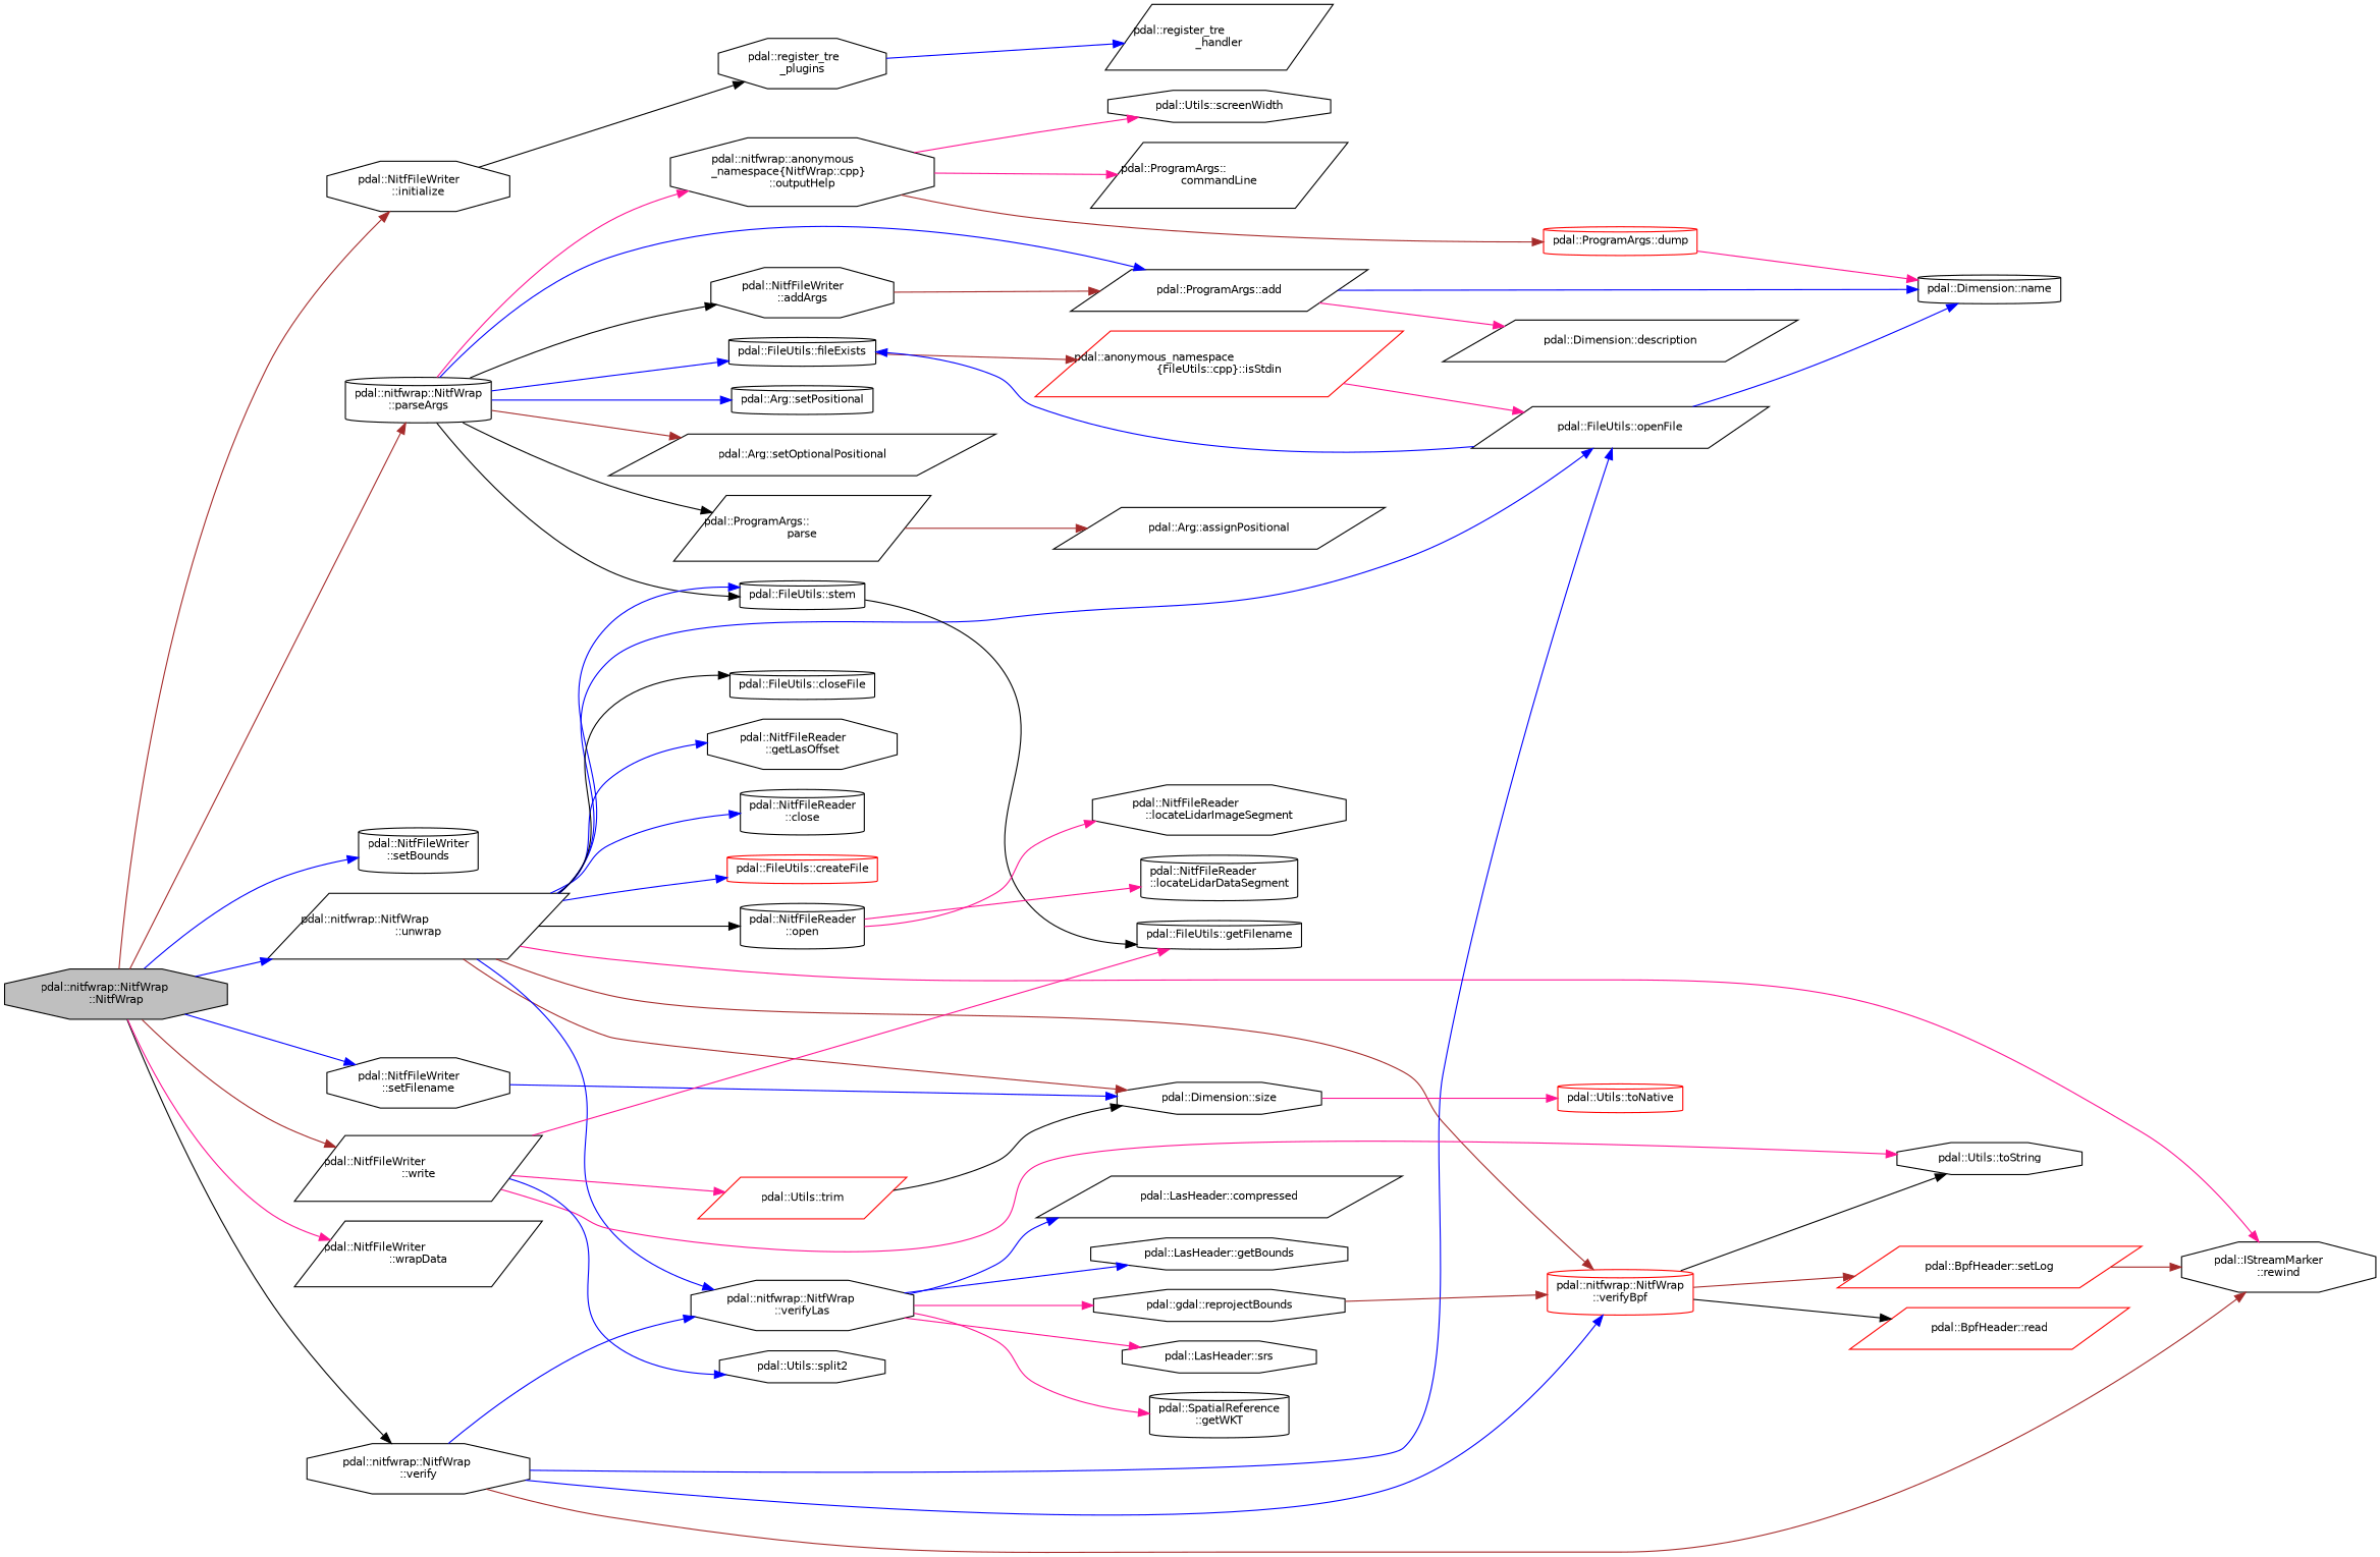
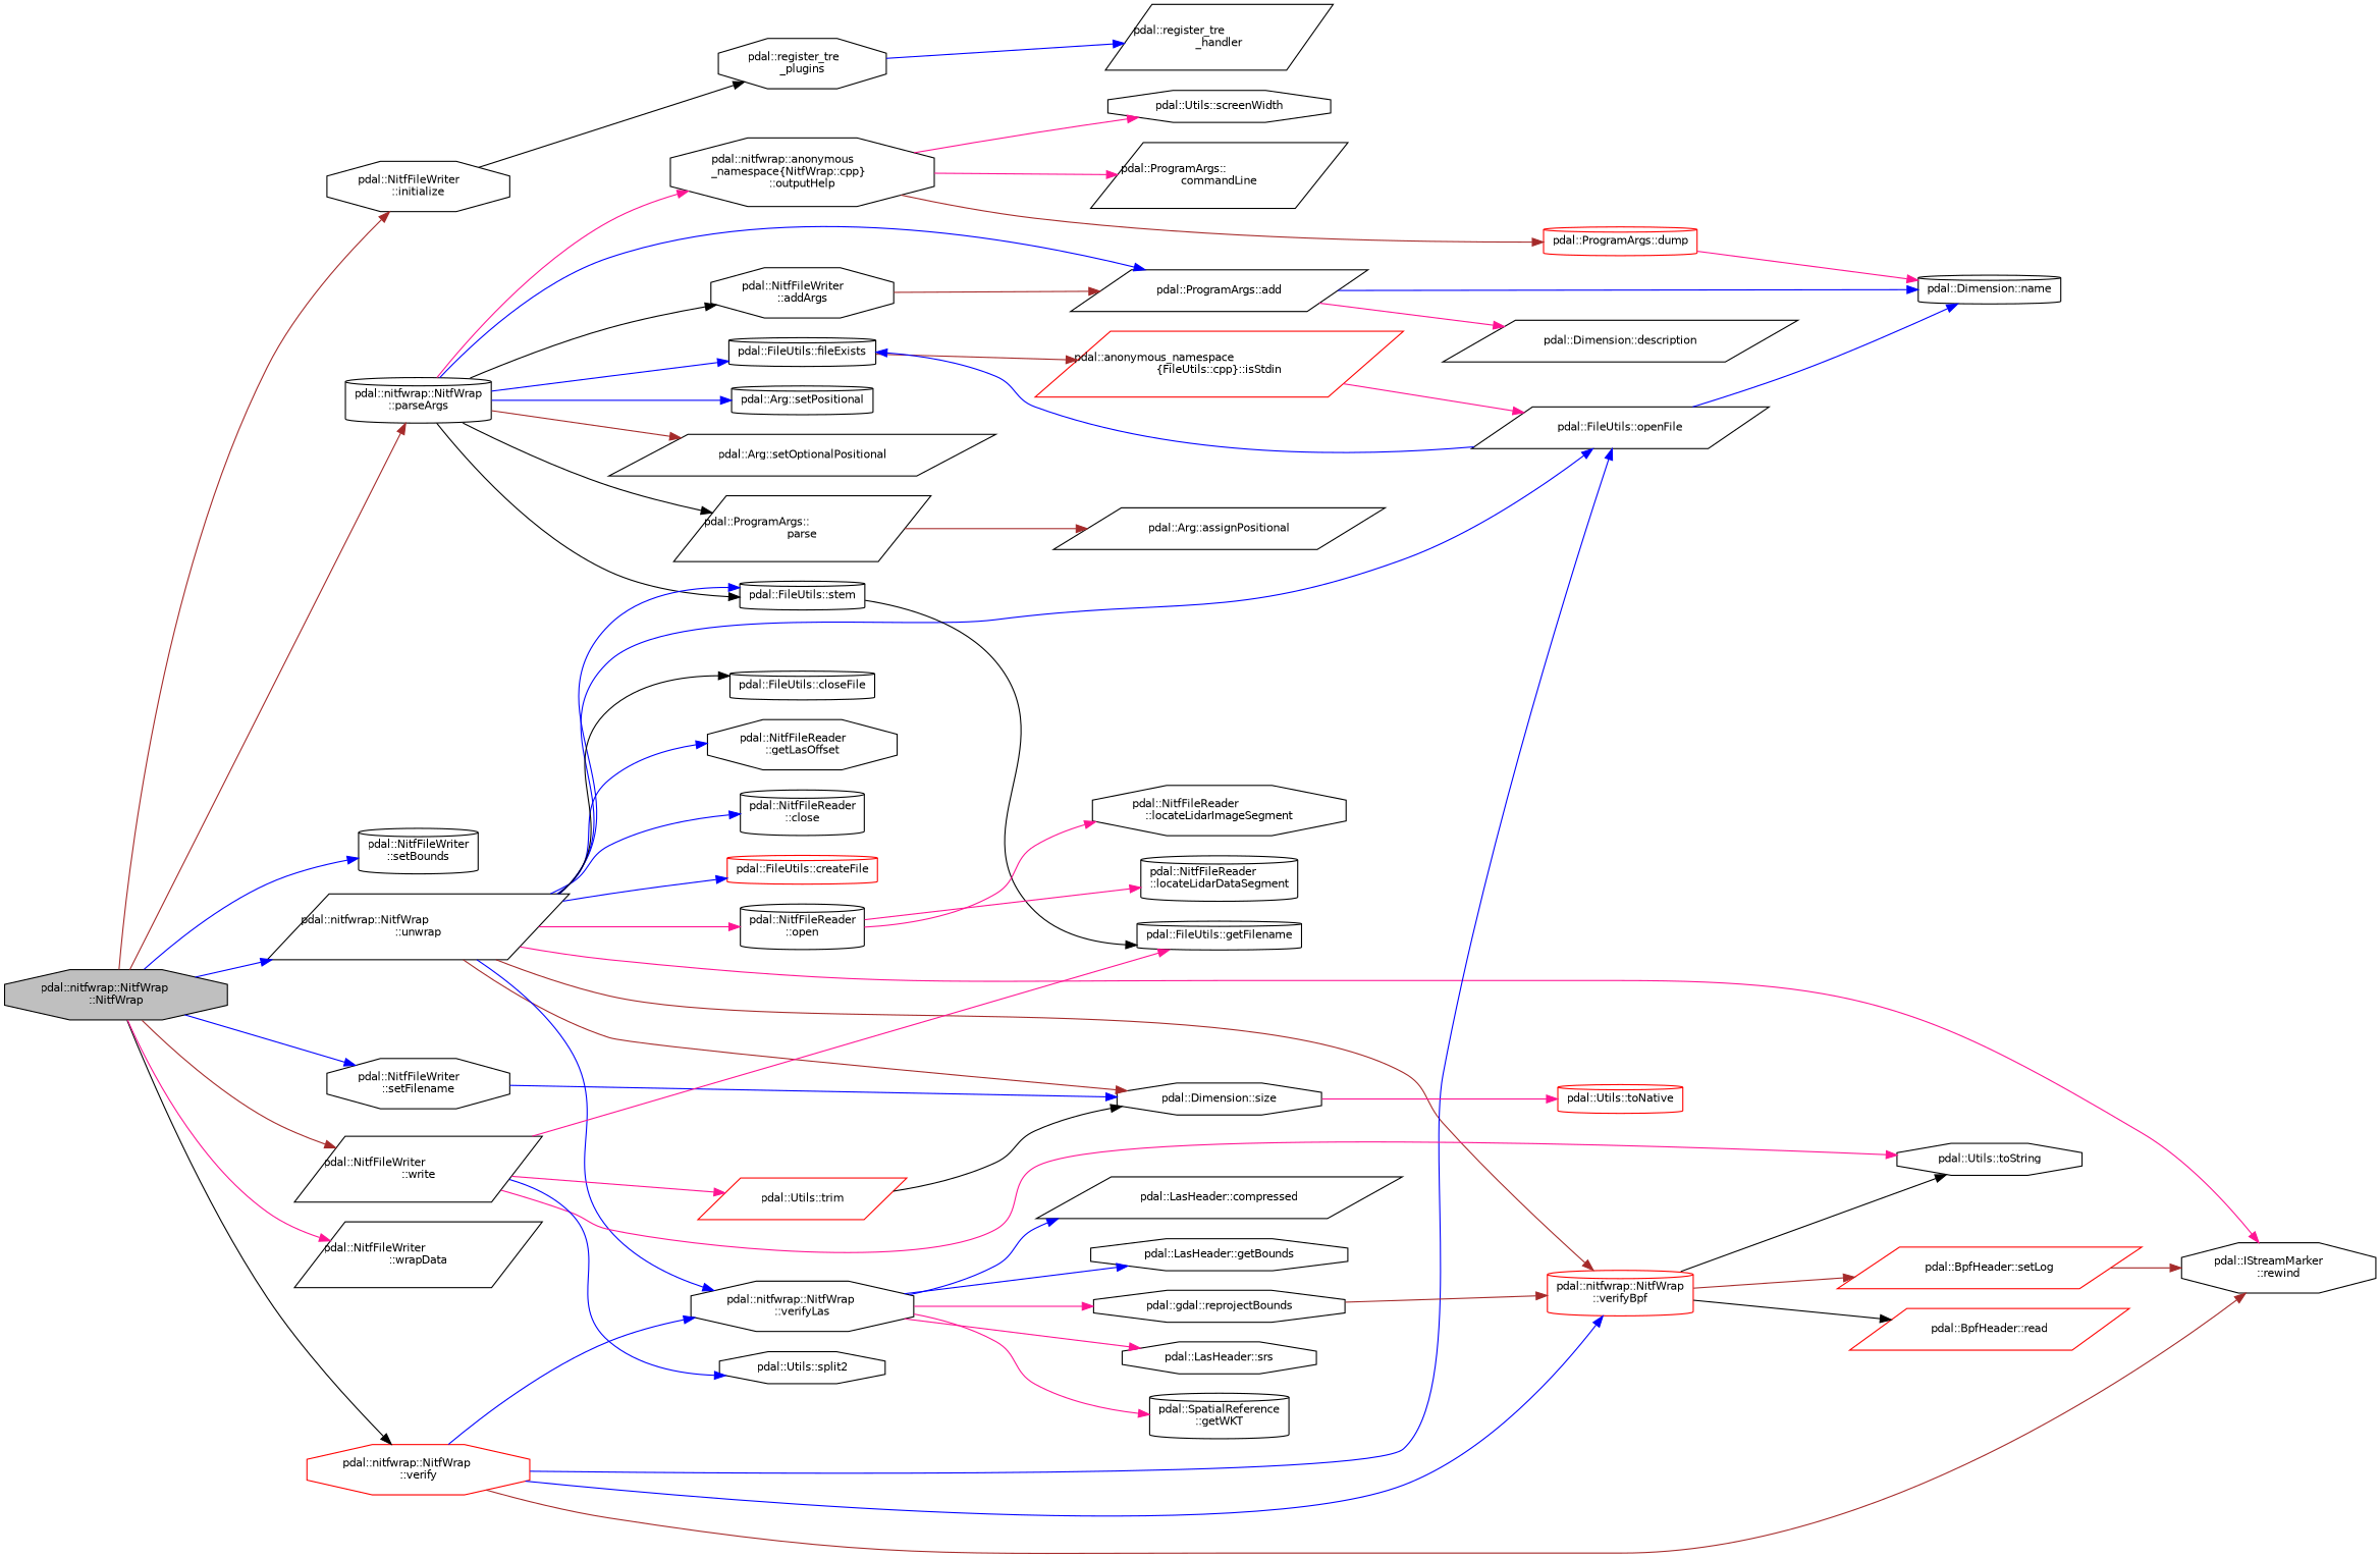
  digraph {
    rankdir=LR
    node [color=black fillcolor=white fontname=Helvetica fontsize=10 shape=octagon style=filled]
    edge [color=blue fontname=Helvetica fontsize=10 labelfontname=Helvetica labelfontsize=10 style=solid]
    n1 [fillcolor=grey75 fontcolor=black height=0.2 label="pdal::nitfwrap::NitfWrap\l::NitfWrap" width=0.4]
    n2 [height=0.2 label="pdal::NitfFileWriter\l::initialize" width=0.4]
    n3 [height=0.2 label="pdal::nitfwrap::NitfWrap\l::parseArgs" shape=cylinder width=0.4]
    n4 [height=0.2 label="pdal::NitfFileWriter\l::setBounds" shape=cylinder width=0.4]
    n5 [height=0.2 label="pdal::NitfFileWriter\l::setFilename" width=0.4]
    n6 [height=0.2 label="pdal::nitfwrap::NitfWrap\l::unwrap" shape=parallelogram width=0.4]
-   n7 [height=0.2 label="pdal::nitfwrap::NitfWrap\l::verify" width=0.4]
+   n7 [color=red height=0.2 label="pdal::nitfwrap::NitfWrap\l::verify" width=0.4]
    n8 [height=0.2 label="pdal::NitfFileWriter\l::wrapData" shape=parallelogram width=0.4]
    n9 [height=0.2 label="pdal::NitfFileWriter\l::write" shape=parallelogram width=0.4]
    n10 [height=0.2 label="pdal::register_tre\l_plugins" width=0.4]
    n11 [height=0.2 label="pdal::ProgramArgs::add" shape=parallelogram width=0.4]
    n12 [height=0.2 label="pdal::Arg::setPositional" shape=cylinder width=0.4]
    n13 [height=0.2 label="pdal::Arg::setOptionalPositional" shape=parallelogram width=0.4]
    n14 [height=0.2 label="pdal::NitfFileWriter\l::addArgs" width=0.4]
    n15 [height=0.2 label="pdal::ProgramArgs::\lparse" shape=parallelogram width=0.4]
    n16 [height=0.2 label="pdal::nitfwrap::anonymous\l_namespace\{NitfWrap::cpp\}\l::outputHelp" width=0.4]
    n17 [height=0.2 label="pdal::FileUtils::fileExists" shape=cylinder width=0.4]
    n18 [height=0.2 label="pdal::FileUtils::stem" shape=cylinder width=0.4]
    n19 [height=0.2 label="pdal::Dimension::size" width=0.4]
    n20 [height=0.2 label="pdal::NitfFileReader\l::open" shape=cylinder width=0.4]
    n21 [height=0.2 label="pdal::NitfFileReader\l::getLasOffset" width=0.4]
    n22 [height=0.2 label="pdal::NitfFileReader\l::close" shape=cylinder width=0.4]
    n23 [height=0.2 label="pdal::FileUtils::openFile" shape=parallelogram width=0.4]
    n24 [height=0.2 label="pdal::nitfwrap::NitfWrap\l::verifyLas" width=0.4]
    n25 [height=0.2 label="pdal::IStreamMarker\l::rewind" width=0.4]
    n26 [color=red height=0.2 label="pdal::nitfwrap::NitfWrap\l::verifyBpf" shape=cylinder width=0.4]
    n27 [color=red height=0.2 label="pdal::FileUtils::createFile" shape=cylinder width=0.4]
    n28 [height=0.2 label="pdal::FileUtils::closeFile" shape=cylinder width=0.4]
    n29 [height=0.2 label="pdal::FileUtils::getFilename" shape=cylinder width=0.4]
    n30 [height=0.2 label="pdal::Utils::toString" width=0.4]
    n31 [height=0.2 label="pdal::Utils::split2" width=0.4]
    n32 [color=red height=0.2 label="pdal::Utils::trim" shape=parallelogram width=0.4]
    n33 [height=0.2 label="pdal::register_tre\l_handler" shape=parallelogram width=0.4]
    n34 [height=0.2 label="pdal::Dimension::description" shape=parallelogram width=0.4]
    n35 [height=0.2 label="pdal::Dimension::name" shape=cylinder width=0.4]
    n36 [height=0.2 label="pdal::Arg::assignPositional" shape=parallelogram width=0.4]
    n37 [height=0.2 label="pdal::ProgramArgs::\lcommandLine" shape=parallelogram width=0.4]
    n38 [color=red height=0.2 label="pdal::ProgramArgs::dump" shape=cylinder width=0.4]
    n39 [height=0.2 label="pdal::Utils::screenWidth" width=0.4]
    n40 [color=red height=0.2 label="pdal::anonymous_namespace\l\{FileUtils::cpp\}::isStdin" shape=parallelogram width=0.4]
    n41 [color=red height=0.2 label="pdal::Utils::toNative" shape=cylinder width=0.4]
    n42 [height=0.2 label="pdal::NitfFileReader\l::locateLidarDataSegment" shape=cylinder width=0.4]
    n43 [height=0.2 label="pdal::NitfFileReader\l::locateLidarImageSegment" width=0.4]
    n44 [height=0.2 label="pdal::LasHeader::compressed" shape=parallelogram width=0.4]
    n45 [height=0.2 label="pdal::LasHeader::getBounds" width=0.4]
    n46 [height=0.2 label="pdal::gdal::reprojectBounds" width=0.4]
    n47 [height=0.2 label="pdal::LasHeader::srs" width=0.4]
    n48 [height=0.2 label="pdal::SpatialReference\l::getWKT" shape=cylinder width=0.4]
    n49 [color=red height=0.2 label="pdal::BpfHeader::setLog" shape=parallelogram width=0.4]
    n50 [color=red height=0.2 label="pdal::BpfHeader::read" shape=parallelogram width=0.4]
    n1 -> n2 [color=brown]
    n1 -> n3 [color=brown]
    n1 -> n4
    n1 -> n5
    n1 -> n6
    n1 -> n7 [color=black]
    n1 -> n8 [color=deeppink]
    n1 -> n9 [color=brown]
    n2 -> n10 [color=black]
    n3 -> n11
    n3 -> n12
    n3 -> n13 [color=brown]
    n3 -> n14 [color=black]
    n3 -> n15 [color=black]
    n3 -> n16 [color=deeppink]
    n3 -> n17
    n3 -> n18 [color=black]
    n5 -> n19
    n6 -> n18
    n6 -> n19 [color=brown]
-   n6 -> n20 [color=black]
+   n6 -> n20 [color=deeppink]
    n6 -> n21
    n6 -> n22
    n6 -> n23
    n6 -> n24
    n6 -> n25 [color=deeppink]
    n6 -> n26 [color=brown]
    n6 -> n27
    n6 -> n28 [color=black]
    n7 -> n23
    n7 -> n24
    n7 -> n25 [color=brown]
    n7 -> n26
    n9 -> n29 [color=deeppink]
    n9 -> n30 [color=deeppink]
    n9 -> n31
    n9 -> n32 [color=deeppink]
    n10 -> n33
    n11 -> n34 [color=deeppink]
    n11 -> n35
    n14 -> n11 [color=brown]
    n15 -> n36 [color=brown]
    n16 -> n37 [color=deeppink]
    n16 -> n38 [color=brown]
    n16 -> n39 [color=deeppink]
    n17 -> n40 [color=brown]
    n18 -> n29 [color=black]
    n19 -> n41 [color=deeppink]
    n20 -> n42 [color=deeppink]
    n20 -> n43 [color=deeppink]
    n23 -> n17
    n23 -> n35
    n24 -> n44
    n24 -> n45
    n24 -> n46 [color=deeppink]
    n24 -> n47 [color=deeppink]
    n24 -> n48 [color=deeppink]
    n26 -> n30 [color=black]
    n26 -> n49 [color=brown]
    n26 -> n50 [color=black]
    n32 -> n19 [color=black]
    n38 -> n35 [color=deeppink]
    n40 -> n23 [color=deeppink]
    n46 -> n26 [color=brown]
    n49 -> n25 [color=brown]
  }
